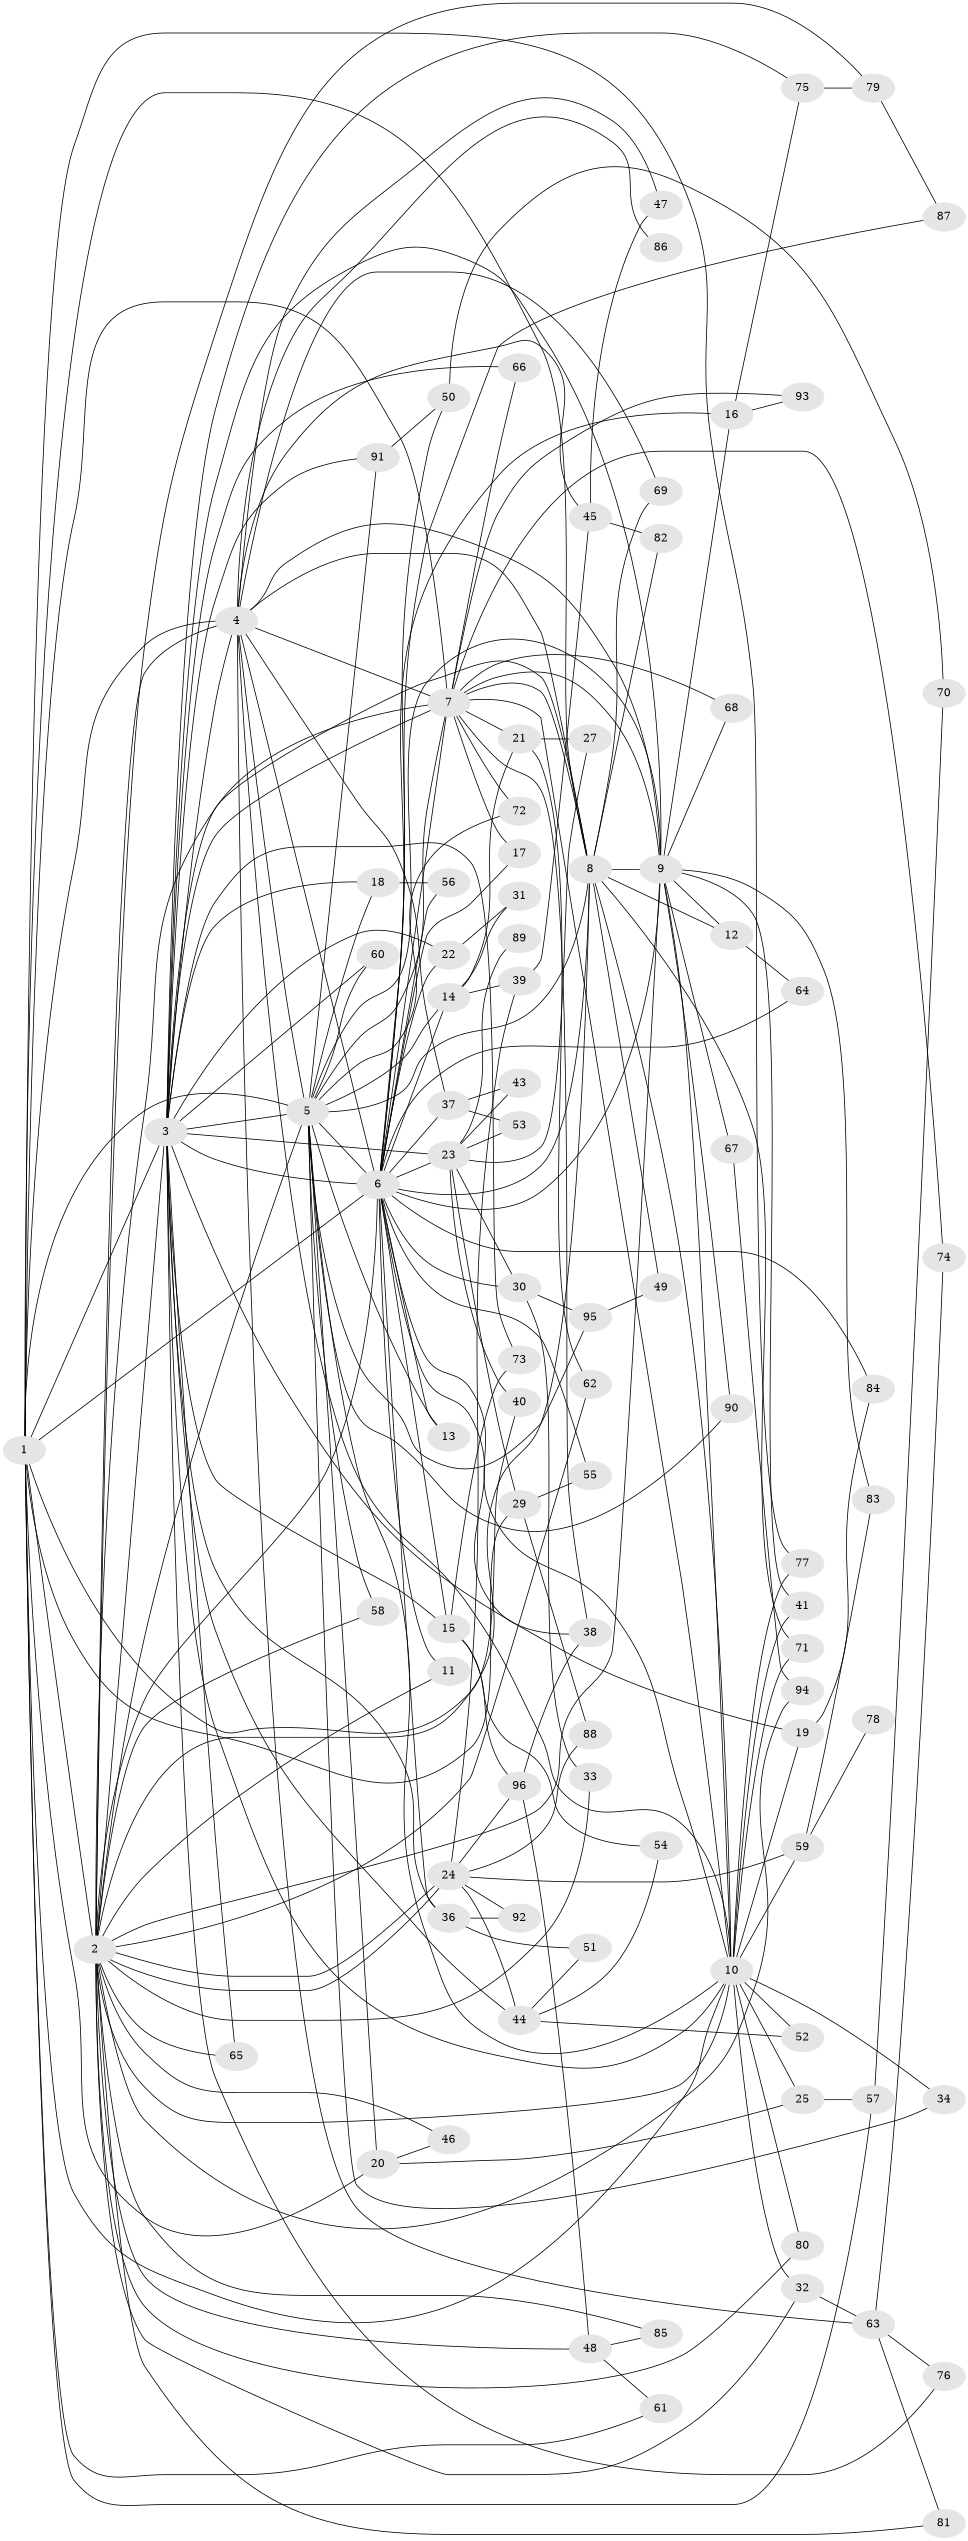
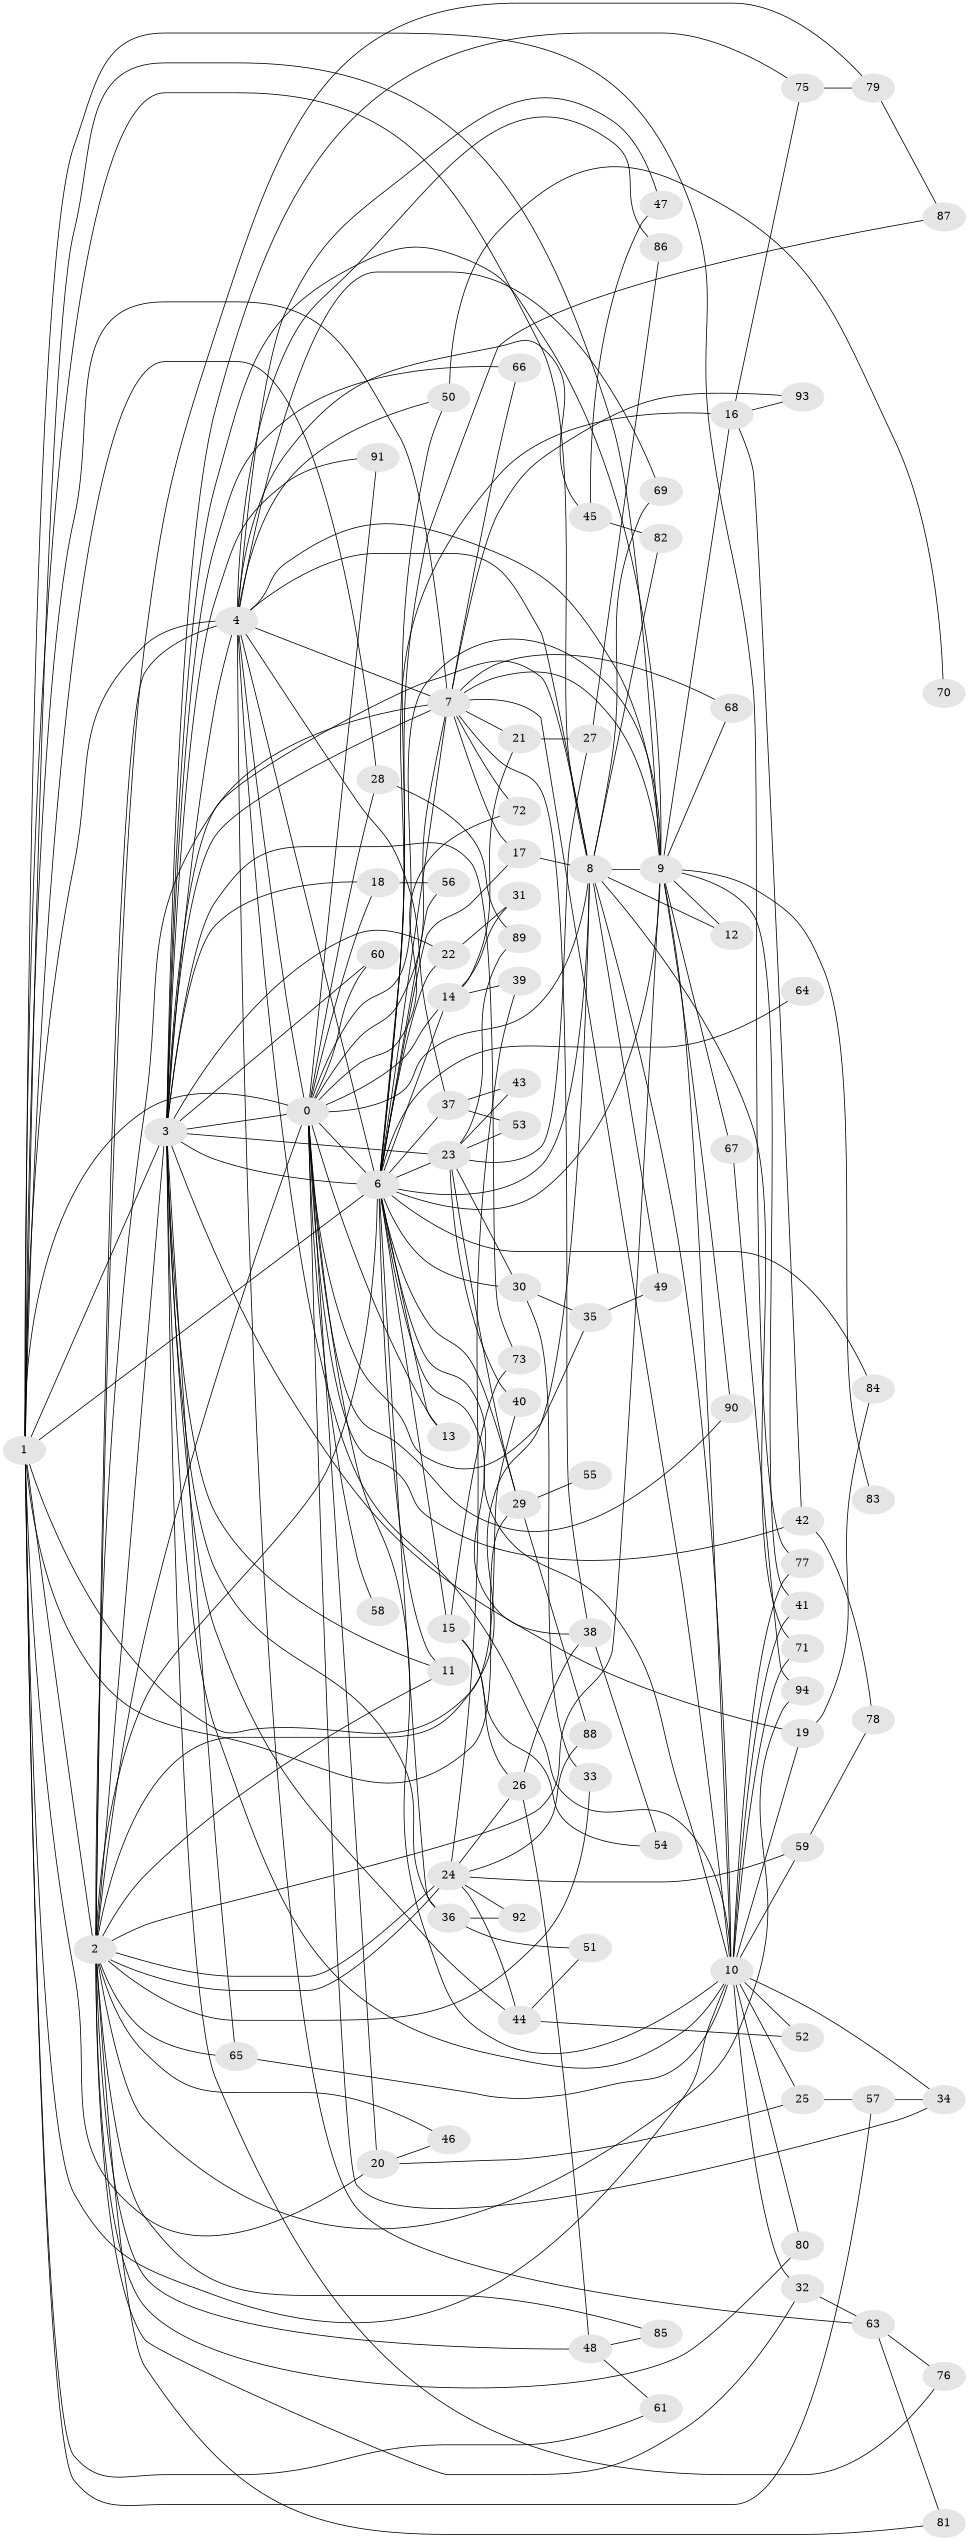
  graph {
    rankdir=LR
    node [color=gray90 style=filled]
    1
    2
    3
    4
-   5
+   5 [label=0]
    6
    7
    8
    9
    10
    20
+   28
    29
    40
    57
    61
    77
    11
    24
    32
    33
    46
    48
    58
-   62
    65
    79
    80
    81
    85
    94
    15
    18
    19
    22
    23
    36
    44
    60
    66
    73
    75
    76
    91
    37
    45
    47
    50
    63
    69
    86
    13
    14
    34
-   35 [label=95]
+   35
+   42
    72
    90
    16
    17
    30
    55
    56
    64
    84
    87
    38
    21
    68
-   74
    93
    12
    49
    71
    82
    67
    41
    83
    25
    52
    59
    89
    88
    70
    39
-   26 [label=96]
+   26
    92
    54
    31
    27
    43
    53
    51
    78
    1 -- 2
    1 -- 3
    1 -- 4
    1 -- 5
    1 -- 6
    1 -- 7
    1 -- 8
+   1 -- 9
    1 -- 10
    1 -- 20
+   1 -- 28
    1 -- 29
    1 -- 40
    1 -- 57
    1 -- 61
    1 -- 77
    2 -- 3
    2 -- 4
    2 -- 5
    2 -- 6
    2 -- 7
    2 -- 8
    2 -- 9
-   2 -- 10
+   65 -- 10
    2 -- 11
    2 -- 24
    2 -- 24
    2 -- 32
    2 -- 33
    2 -- 46
    2 -- 48
-   2 -- 58
-   2 -- 62
    2 -- 65
    2 -- 79
    2 -- 80
    2 -- 81
    2 -- 85
    2 -- 94
    3 -- 4
    3 -- 5
    3 -- 6
    3 -- 7
    3 -- 8
    3 -- 9
    3 -- 10
    3 -- 65
-   3 -- 15
+   3 -- 11
    3 -- 18
    3 -- 19
    3 -- 22
    3 -- 23
    3 -- 36
    3 -- 44
    3 -- 60
    3 -- 66
    3 -- 73
    3 -- 75
    3 -- 76
    3 -- 91
    4 -- 5
    4 -- 6
    4 -- 7
    4 -- 8
    4 -- 9
    4 -- 10
    4 -- 37
    4 -- 45
    4 -- 47
-   91 -- 50
+   4 -- 50
    4 -- 63
    4 -- 69
    4 -- 86
    5 -- 6
    5 -- 7
    5 -- 8
    5 -- 9
    5 -- 10
    5 -- 20
+   5 -- 28
    5 -- 58
    5 -- 18
    5 -- 60
    5 -- 91
    5 -- 13
    5 -- 14
    5 -- 34
    5 -- 35
+   5 -- 42
    5 -- 72
    5 -- 90
    6 -- 7
    6 -- 8
    6 -- 9
    6 -- 10
    6 -- 11
    6 -- 15
    6 -- 22
    6 -- 23
    6 -- 36
    6 -- 37
    6 -- 50
    6 -- 13
    6 -- 14
    6 -- 16
    6 -- 17
    6 -- 30
-   6 -- 55
+   6 -- 29
    6 -- 56
    6 -- 64
    6 -- 84
    6 -- 87
    6 -- 38
-   7 -- 8
+   17 -- 8
    7 -- 9
    7 -- 10
    7 -- 66
    7 -- 72
    7 -- 17
    7 -- 38
    7 -- 21
    7 -- 68
-   7 -- 74
    7 -- 93
    8 -- 9
    8 -- 10
    8 -- 69
    8 -- 12
    8 -- 49
    8 -- 71
    8 -- 82
    9 -- 10
    9 -- 90
    9 -- 16
    9 -- 68
    9 -- 12
    9 -- 67
    9 -- 41
    9 -- 83
    10 -- 77
    10 -- 32
    10 -- 80
    10 -- 19
    10 -- 34
    10 -- 71
    10 -- 41
    10 -- 25
    10 -- 52
    10 -- 59
    20 -- 46
    20 -- 25
+   28 -- 89
    29 -- 55
    29 -- 88
-   57 -- 70
+   57 -- 34
    24 -- 44
    24 -- 59
    24 -- 88
    24 -- 39
    24 -- 26
    24 -- 92
    32 -- 63
    48 -- 61
    48 -- 85
    79 -- 87
    15 -- 73
    15 -- 26
    15 -- 54
    18 -- 56
    19 -- 84
    22 -- 31
    23 -- 29
    23 -- 40
    23 -- 30
    23 -- 89
    23 -- 27
    23 -- 43
    23 -- 53
    36 -- 92
    36 -- 51
    44 -- 52
    44 -- 51
    75 -- 79
    37 -- 43
    37 -- 53
    45 -- 47
    45 -- 82
    50 -- 70
    63 -- 81
    63 -- 76
-   63 -- 74
    14 -- 21
    14 -- 39
    14 -- 31
    35 -- 49
+   42 -- 78
    16 -- 75
+   16 -- 42
    16 -- 93
    30 -- 33
    30 -- 35
-   44 -- 54
-   21 -- 62
+   38 -- 54
    21 -- 27
-   12 -- 64
    67 -- 94
    25 -- 57
-   59 -- 83
    59 -- 78
-   39 -- 45
    26 -- 48
    26 -- 38
+   27 -- 86
  }
